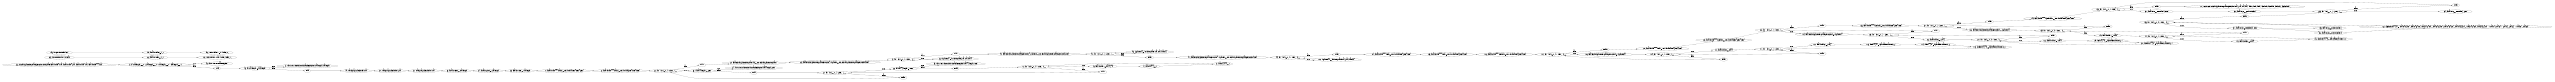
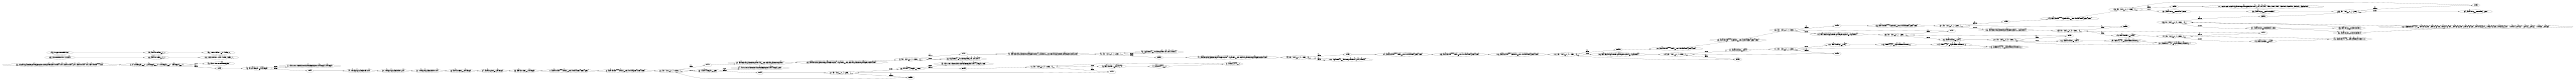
  digraph {
    rankdir=LR
    n1 [label="36:  TricubicSplineInterpolatingFunction interpolate(final double[] xval,  final double[] yval,  final double[] zval,  final double[][][] fval)"]
    n2 [label="42:  if (xval.length == 0 || yval.length == 0 || zval.length == 0 || fval.length == 0)"]
    n3 [label="43:  throw new NoDataException()"]
    n4 [label=endif]
    n5 [label="45:  if (xval.length != fval.length)"]
    n6 [label="46:  throw new DimensionMismatchException(xval.length, fval.length)"]
    n7 [label=endif]
    n8 [label="49:  MathArrays.checkOrder(xval)"]
    n9 [label="50:  MathArrays.checkOrder(yval)"]
    n10 [label="51:  MathArrays.checkOrder(zval)"]
    n11 [label="53:  final int xLen = xval.length"]
    n12 [label="54:  final int yLen = yval.length"]
    n13 [label="55:  final int zLen = zval.length"]
    n14 [label="60:  final double[][][] fvalXY = new double[zLen][xLen][yLen]"]
    n15 [label="61:  final double[][][] fvalZX = new double[yLen][zLen][xLen]"]
    n16 [label="62:  for (  int i = 0 ; i < xLen ;   i++)"]
    n17 [label=endfor]
    n18 [label="63:  if (fval[i].length != yLen)"]
    n19 [label="80:  final BicubicSplineInterpolator bsi = new BicubicSplineInterpolator()"]
    n20 [label="64:  throw new DimensionMismatchException(fval[i].length, yLen)"]
    n21 [label=endif]
    n22 [label="83:  final BicubicSplineInterpolatingFunction[] xSplineYZ = new BicubicSplineInterpolatingFunction[xLen]"]
    n23 [label="67:  for (  int j = 0 ; j < yLen ;   j++)"]
    n24 [label=endfor]
    n25 [label="68:  if (fval[i][j].length != zLen)"]
    n26 [label="69:  throw new DimensionMismatchException(fval[i][j].length, zLen)"]
    n27 [label=endif]
    n28 [label="72:  for (  int k = 0 ; k < zLen ;   k++)"]
    n29 [label=endfor]
    n30 [label="73:  final double v = fval[i][j][k]"]
    n31 [label="74:  fvalXY[k][i][j] = v"]
    n32 [label="75:  fvalZX[j][k][i] = v"]
    n33 [label="85:  for (  int i = 0 ; i < xLen ;   i++)"]
    n34 [label=endfor]
    n35 [label="86:  xSplineYZ[i] = bsi.interpolate(yval, zval, fval[i])"]
    n36 [label="90:  final BicubicSplineInterpolatingFunction[] ySplineZX = new BicubicSplineInterpolatingFunction[yLen]"]
    n37 [label="92:  for (  int j = 0 ; j < yLen ;   j++)"]
    n38 [label=endfor]
    n39 [label="93:  ySplineZX[j] = bsi.interpolate(zval, xval, fvalZX[j])"]
    n40 [label="97:  final BicubicSplineInterpolatingFunction[] zSplineXY = new BicubicSplineInterpolatingFunction[zLen]"]
    n41 [label="99:  for (  int k = 0 ; k < zLen ;   k++)"]
    n42 [label=endfor]
    n43 [label="100:  zSplineXY[k] = bsi.interpolate(xval, yval, fvalXY[k])"]
    n44 [label="104:  final double[][][] dFdX = new double[xLen][yLen][zLen]"]
    n45 [label="105:  final double[][][] dFdY = new double[xLen][yLen][zLen]"]
    n46 [label="106:  final double[][][] d2FdXdY = new double[xLen][yLen][zLen]"]
    n47 [label="107:  for (  int k = 0 ; k < zLen ;   k++)"]
    n48 [label=endfor]
    n49 [label="108:  final BicubicSplineInterpolatingFunction f = zSplineXY[k]"]
    n50 [label="121:  final double[][][] dFdZ = new double[xLen][yLen][zLen]"]
    n51 [label="109:  for (  int i = 0 ; i < xLen ;   i++)"]
    n52 [label="122:  final double[][][] d2FdYdZ = new double[xLen][yLen][zLen]"]
    n53 [label=endfor]
    n54 [label="110:  final double x = xval[i]"]
    n55 [label="111:  for (  int j = 0 ; j < yLen ;   j++)"]
    n56 [label=endfor]
    n57 [label="112:  final double y = yval[j]"]
    n58 [label="113:  dFdX[i][j][k] = f.partialDerivativeX(x, y)"]
    n59 [label="114:  dFdY[i][j][k] = f.partialDerivativeY(x, y)"]
    n60 [label="115:  d2FdXdY[i][j][k] = f.partialDerivativeXY(x, y)"]
    n61 [label="123:  for (  int i = 0 ; i < xLen ;   i++)"]
    n62 [label=endfor]
    n63 [label="124:  final BicubicSplineInterpolatingFunction f = xSplineYZ[i]"]
    n64 [label="136:  final double[][][] d2FdZdX = new double[xLen][yLen][zLen]"]
    n65 [label="125:  for (  int j = 0 ; j < yLen ;   j++)"]
    n66 [label="137:  for (  int j = 0 ; j < yLen ;   j++)"]
    n67 [label=endfor]
    n68 [label="126:  final double y = yval[j]"]
    n69 [label="127:  for (  int k = 0 ; k < zLen ;   k++)"]
    n70 [label=endfor]
    n71 [label="128:  final double z = zval[k]"]
    n72 [label="129:  dFdZ[i][j][k] = f.partialDerivativeY(y, z)"]
    n73 [label="130:  d2FdYdZ[i][j][k] = f.partialDerivativeXY(y, z)"]
    n74 [label=endfor]
    n75 [label="138:  final BicubicSplineInterpolatingFunction f = ySplineZX[j]"]
    n76 [label="149:  final double[][][] d3FdXdYdZ = new double[xLen][yLen][zLen]"]
    n77 [label="139:  for (  int k = 0 ; k < zLen ;   k++)"]
    n78 [label="150:  for (  int i = 0 ; i < xLen ;   i++)"]
    n79 [label=endfor]
    n80 [label="140:  final double z = zval[k]"]
    n81 [label="141:  for (  int i = 0 ; i < xLen ;   i++)"]
    n82 [label=endfor]
    n83 [label="142:  final double x = xval[i]"]
    n84 [label="143:  d2FdZdX[i][j][k] = f.partialDerivativeXY(z, x)"]
    n85 [label=endfor]
    n86 [label="151:  final int nI = nextIndex(i, xLen)"]
    n87 [label="171:  return new TricubicSplineInterpolatingFunction(xval, yval, zval, fval,  dFdX, dFdY, dFdZ,  d2FdXdY, d2FdZdX, d2FdYdZ,  d3FdXdYdZ);"]
    n88 [label="152:  final int pI = previousIndex(i)"]
    n89 [label="153:  for (  int j = 0 ; j < yLen ;   j++)"]
    n90 [label=endfor]
    n91 [label="154:  final int nJ = nextIndex(j, yLen)"]
    n92 [label="155:  final int pJ = previousIndex(j)"]
    n93 [label="156:  for (  int k = 0 ; k < zLen ;   k++)"]
    n94 [label=endfor]
    n95 [label="157:  final int nK = nextIndex(k, zLen)"]
    n96 [label="158:  final int pK = previousIndex(k)"]
    n97 [label="161:  d3FdXdYdZ[i][j][k] = (fval[nI][nJ][nK] - fval[nI][pJ][nK] - fval[pI][nJ][nK] + fval[pI][pJ][nK] - fval[nI][nJ][pK] + fval[nI][pJ][pK] + fval[pI][nJ][pK] - fval[pI][pJ][pK]) / ((xval[nI] - xval[pI]) * (yval[nJ] - yval[pJ]) * (zval[nK] - zval[pK]))"]
    n98 [label="185:  int nextIndex(int i, int max)"]
    n99 [label="186:  final int index = i + 1"]
    n100 [label="187:  return index < max ? index : index - 1;"]
    n101 [label="196:  int previousIndex(int i)"]
    n102 [label="197:  final int index = i - 1"]
    n103 [label="198:  return index >= 0 ? index : 0;"]
    n1 -> n2
    n2 -> n3 [label=True]
    n2 -> n4 [label=False]
    n4 -> n5
    n5 -> n6 [label=True]
    n5 -> n7 [label=False]
    n7 -> n8
    n8 -> n9
    n9 -> n10
    n10 -> n11
    n11 -> n12
    n12 -> n13
    n13 -> n14
    n14 -> n15
    n15 -> n16
    n16 -> n17 [label=False]
    n16 -> n18 [label=True]
    n17 -> n19
    n18 -> n20 [label=True]
    n18 -> n21 [label=False]
    n19 -> n22
    n21 -> n23
    n22 -> n33
    n23 -> n24 [label=False]
    n23 -> n25 [label=True]
    n24 -> n16
    n25 -> n26 [label=True]
    n25 -> n27 [label=False]
    n27 -> n28
    n28 -> n29 [label=False]
    n28 -> n30 [label=True]
    n29 -> n23
    n30 -> n31
    n31 -> n32
    n32 -> n28
    n33 -> n34 [label=False]
    n33 -> n35 [label=True]
    n34 -> n36
    n35 -> n33
    n36 -> n37
    n37 -> n38 [label=False]
    n37 -> n39 [label=True]
    n38 -> n40
    n39 -> n37
    n40 -> n41
    n41 -> n42 [label=False]
-   n41 -> n43 [label=True]
+   n41 -> n43 [label=False]
    n42 -> n44
    n43 -> n41
    n44 -> n45
    n45 -> n46
    n46 -> n47
    n47 -> n48 [label=False]
    n47 -> n49 [label=True]
    n48 -> n50
    n49 -> n51
    n50 -> n52
    n51 -> n53 [label=False]
    n51 -> n54 [label=True]
    n52 -> n61
    n53 -> n47
    n54 -> n55
    n55 -> n56 [label=False]
    n55 -> n57 [label=True]
    n56 -> n51
    n57 -> n58
    n58 -> n59
    n59 -> n60
    n60 -> n55
    n61 -> n62 [label=False]
    n61 -> n63 [label=True]
    n62 -> n64
    n63 -> n65
    n64 -> n66
    n65 -> n67 [label=False]
    n65 -> n68 [label=True]
    n66 -> n74 [label=False]
    n66 -> n75 [label=True]
    n67 -> n61
    n68 -> n69
    n69 -> n70 [label=False]
    n69 -> n71 [label=True]
    n70 -> n65
    n71 -> n72
    n72 -> n73
    n73 -> n69
    n74 -> n76
    n75 -> n77
    n76 -> n78
    n77 -> n79 [label=False]
    n77 -> n80 [label=False]
    n78 -> n85 [label=False]
    n78 -> n86 [label=True]
    n79 -> n66
    n80 -> n81
    n81 -> n82 [label=False]
    n81 -> n83 [label=True]
    n82 -> n77
    n83 -> n84
    n84 -> n81
    n85 -> n87
    n86 -> n88
    n88 -> n89
    n89 -> n90 [label=False]
    n89 -> n91 [label=True]
    n90 -> n78
    n92 -> n93
    n93 -> n94 [label=False]
    n93 -> n95 [label=True]
    n94 -> n89
    n95 -> n92
    n95 -> n96
    n96 -> n97
    n97 -> n93
    n98 -> n99
    n99 -> n100
    n101 -> n102
    n102 -> n103
  }
